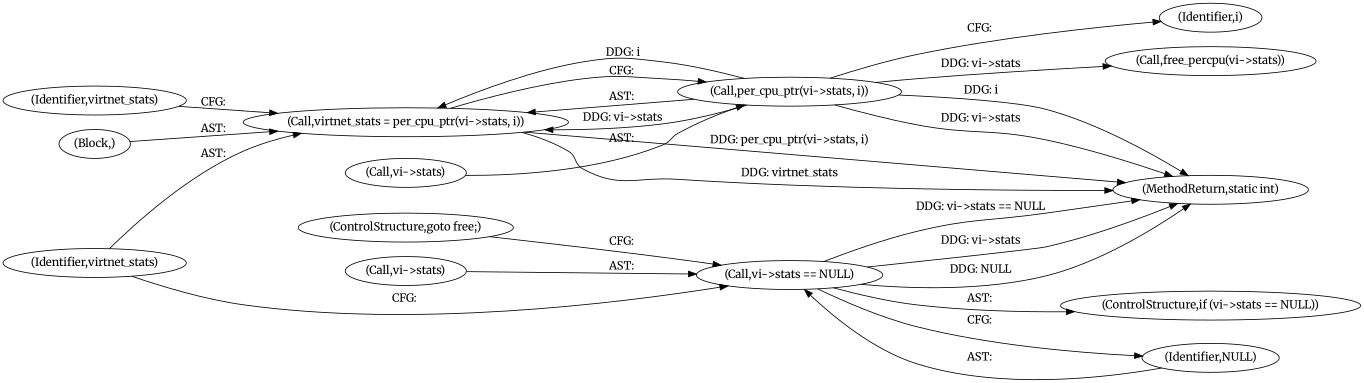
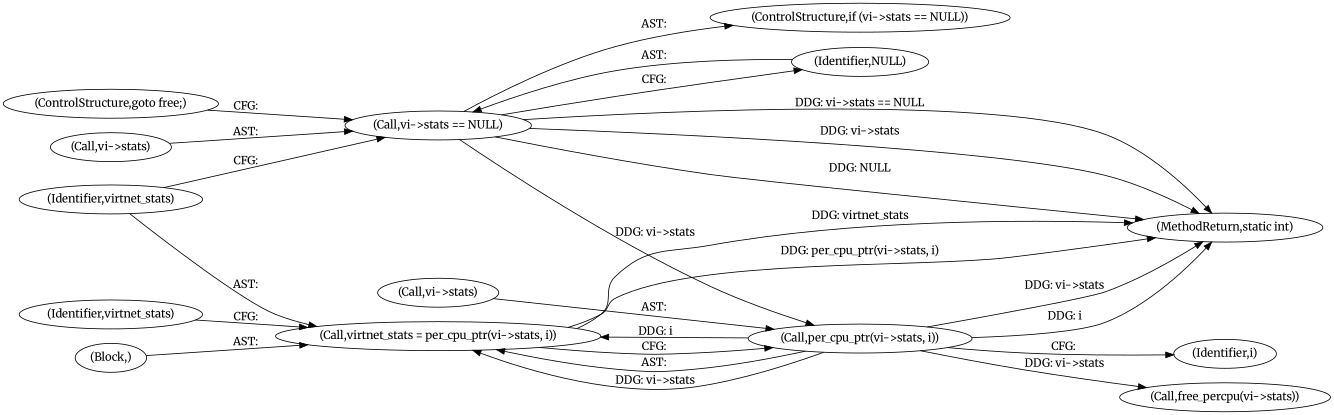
  digraph {
    fontname=Merriweather
    rankdir=LR
    node [fontname=Merriweather]
    edge [fontname=Merriweather]
    n1 [label="(Call,virtnet_stats = per_cpu_ptr(vi->stats, i))"]
    n2 [label="(Call,per_cpu_ptr(vi->stats, i))"]
    n3 [label="(MethodReturn,static int)"]
    n4 [label="(Identifier,i)"]
    n5 [label="(Call,free_percpu(vi->stats))"]
    n6 [label="(Block,)"]
    n7 [label="(Call,vi->stats == NULL)"]
    n8 [label="(ControlStructure,if (vi->stats == NULL))"]
    n9 [label="(Identifier,NULL)"]
    n10 [label="(Identifier,virtnet_stats)"]
    n11 [label="(ControlStructure,goto free;)"]
    n12 [label="(Call,vi->stats)"]
    n13 [label="(Identifier,virtnet_stats)"]
    n14 [label="(Call,vi->stats)"]
    n1 -> n2 [label="CFG: "]
    n1 -> n3 [label="DDG: per_cpu_ptr(vi->stats, i)"]
    n1 -> n3 [label="DDG: virtnet_stats"]
    n2 -> n1 [label="AST: "]
    n2 -> n1 [label="DDG: vi->stats"]
    n2 -> n1 [label="DDG: i"]
    n2 -> n3 [label="DDG: i"]
    n2 -> n3 [label="DDG: vi->stats"]
    n2 -> n4 [label="CFG: "]
    n2 -> n5 [label="DDG: vi->stats"]
    n6 -> n1 [label="AST: "]
+   n7 -> n2 [label="DDG: vi->stats"]
    n7 -> n3 [label="DDG: vi->stats == NULL"]
    n7 -> n3 [label="DDG: vi->stats"]
    n7 -> n3 [label="DDG: NULL"]
    n7 -> n8 [label="AST: "]
    n7 -> n9 [label="CFG: "]
    n9 -> n7 [label="AST: "]
    n10 -> n1 [label="AST: "]
    n10 -> n7 [label="CFG: "]
    n11 -> n7 [label="CFG: "]
    n12 -> n7 [label="AST: "]
    n13 -> n1 [label="CFG: "]
    n14 -> n2 [label="AST: "]
  }
